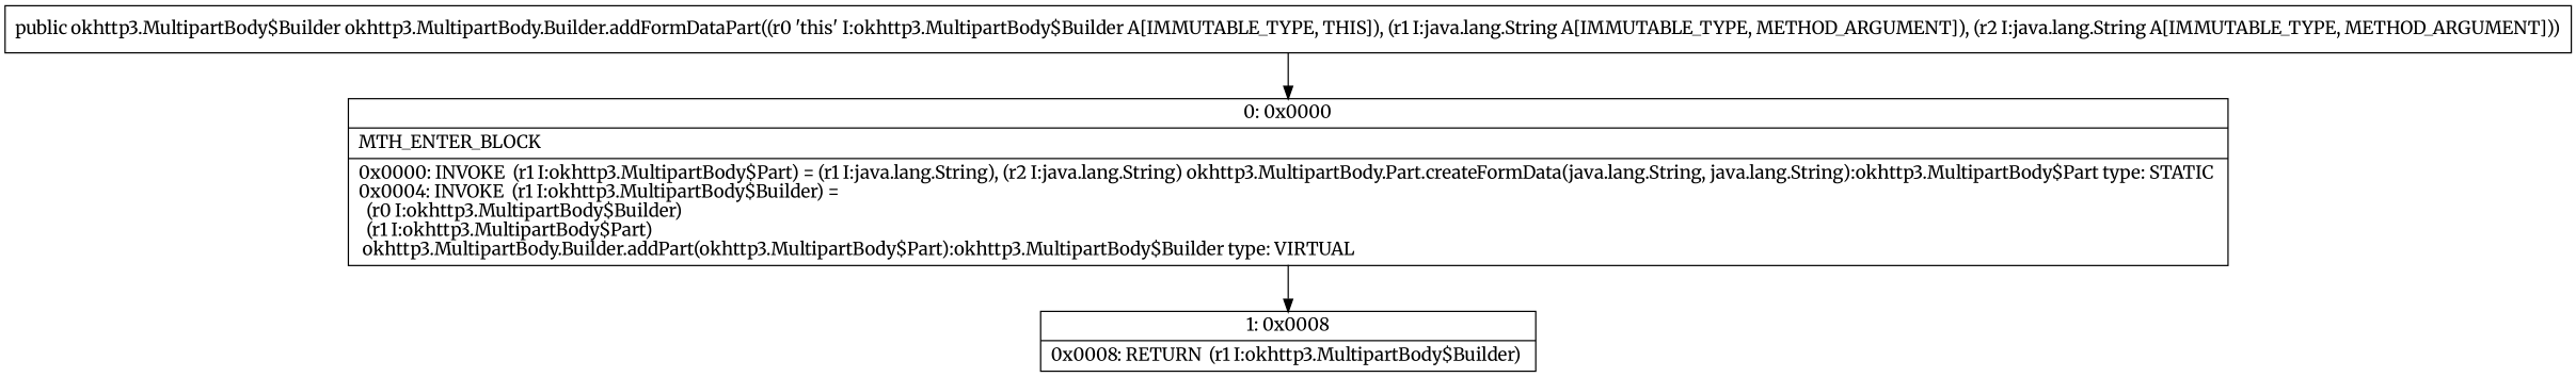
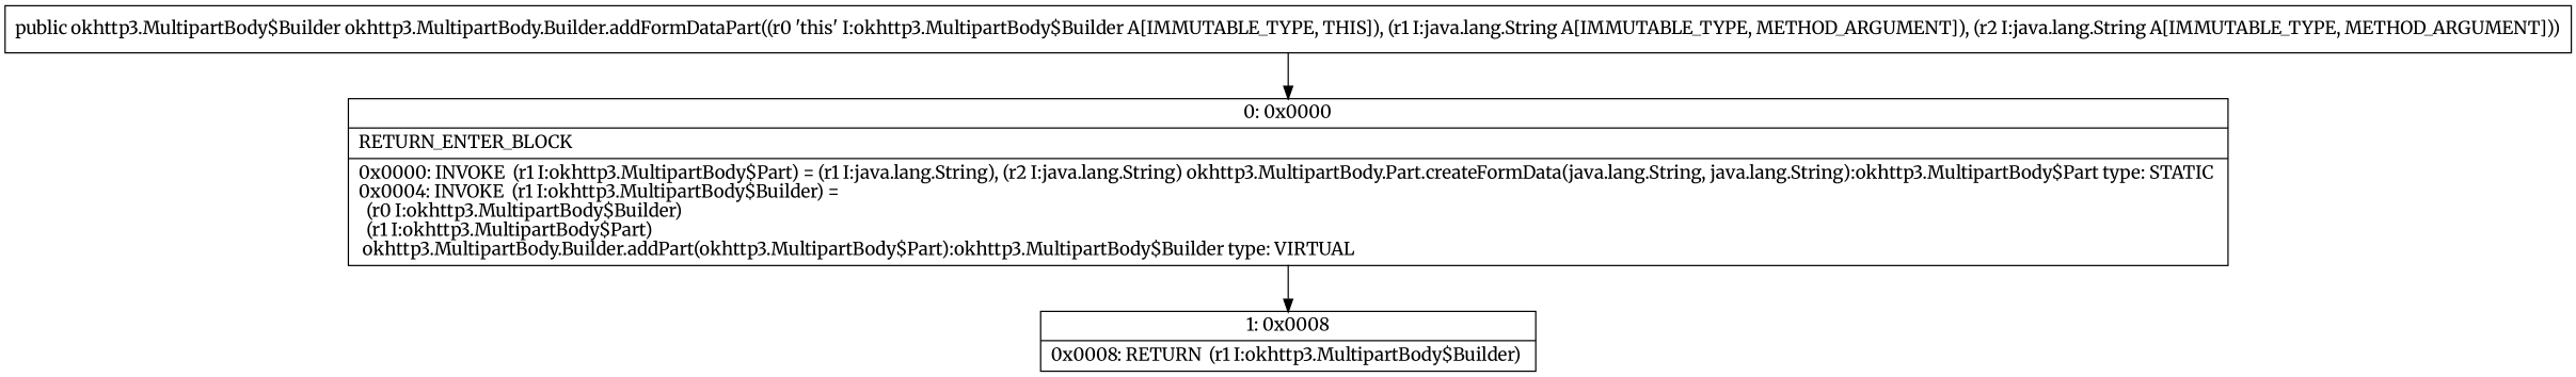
  digraph {
    fontname=Merriweather
    node [shape=record fontname=Merriweather]
    edge [fontname=Merriweather]
-   n1 [label="{0\:\ 0x0000|MTH_ENTER_BLOCK\l|0x0000: INVOKE  (r1 I:okhttp3.MultipartBody$Part) = (r1 I:java.lang.String), (r2 I:java.lang.String) okhttp3.MultipartBody.Part.createFormData(java.lang.String, java.lang.String):okhttp3.MultipartBody$Part type: STATIC \l0x0004: INVOKE  (r1 I:okhttp3.MultipartBody$Builder) = \l  (r0 I:okhttp3.MultipartBody$Builder)\l  (r1 I:okhttp3.MultipartBody$Part)\l okhttp3.MultipartBody.Builder.addPart(okhttp3.MultipartBody$Part):okhttp3.MultipartBody$Builder type: VIRTUAL \l}"]
+   n1 [label="{0\:\ 0x0000|RETURN_ENTER_BLOCK\l|0x0000: INVOKE  (r1 I:okhttp3.MultipartBody$Part) = (r1 I:java.lang.String), (r2 I:java.lang.String) okhttp3.MultipartBody.Part.createFormData(java.lang.String, java.lang.String):okhttp3.MultipartBody$Part type: STATIC \l0x0004: INVOKE  (r1 I:okhttp3.MultipartBody$Builder) = \l  (r0 I:okhttp3.MultipartBody$Builder)\l  (r1 I:okhttp3.MultipartBody$Part)\l okhttp3.MultipartBody.Builder.addPart(okhttp3.MultipartBody$Part):okhttp3.MultipartBody$Builder type: VIRTUAL \l}"]
    n2 [label="{1\:\ 0x0008|0x0008: RETURN  (r1 I:okhttp3.MultipartBody$Builder) \l}"]
    n3 [label="{public okhttp3.MultipartBody$Builder okhttp3.MultipartBody.Builder.addFormDataPart((r0 'this' I:okhttp3.MultipartBody$Builder A[IMMUTABLE_TYPE, THIS]), (r1 I:java.lang.String A[IMMUTABLE_TYPE, METHOD_ARGUMENT]), (r2 I:java.lang.String A[IMMUTABLE_TYPE, METHOD_ARGUMENT])) }"]
    n1 -> n2
    n3 -> n1
  }
